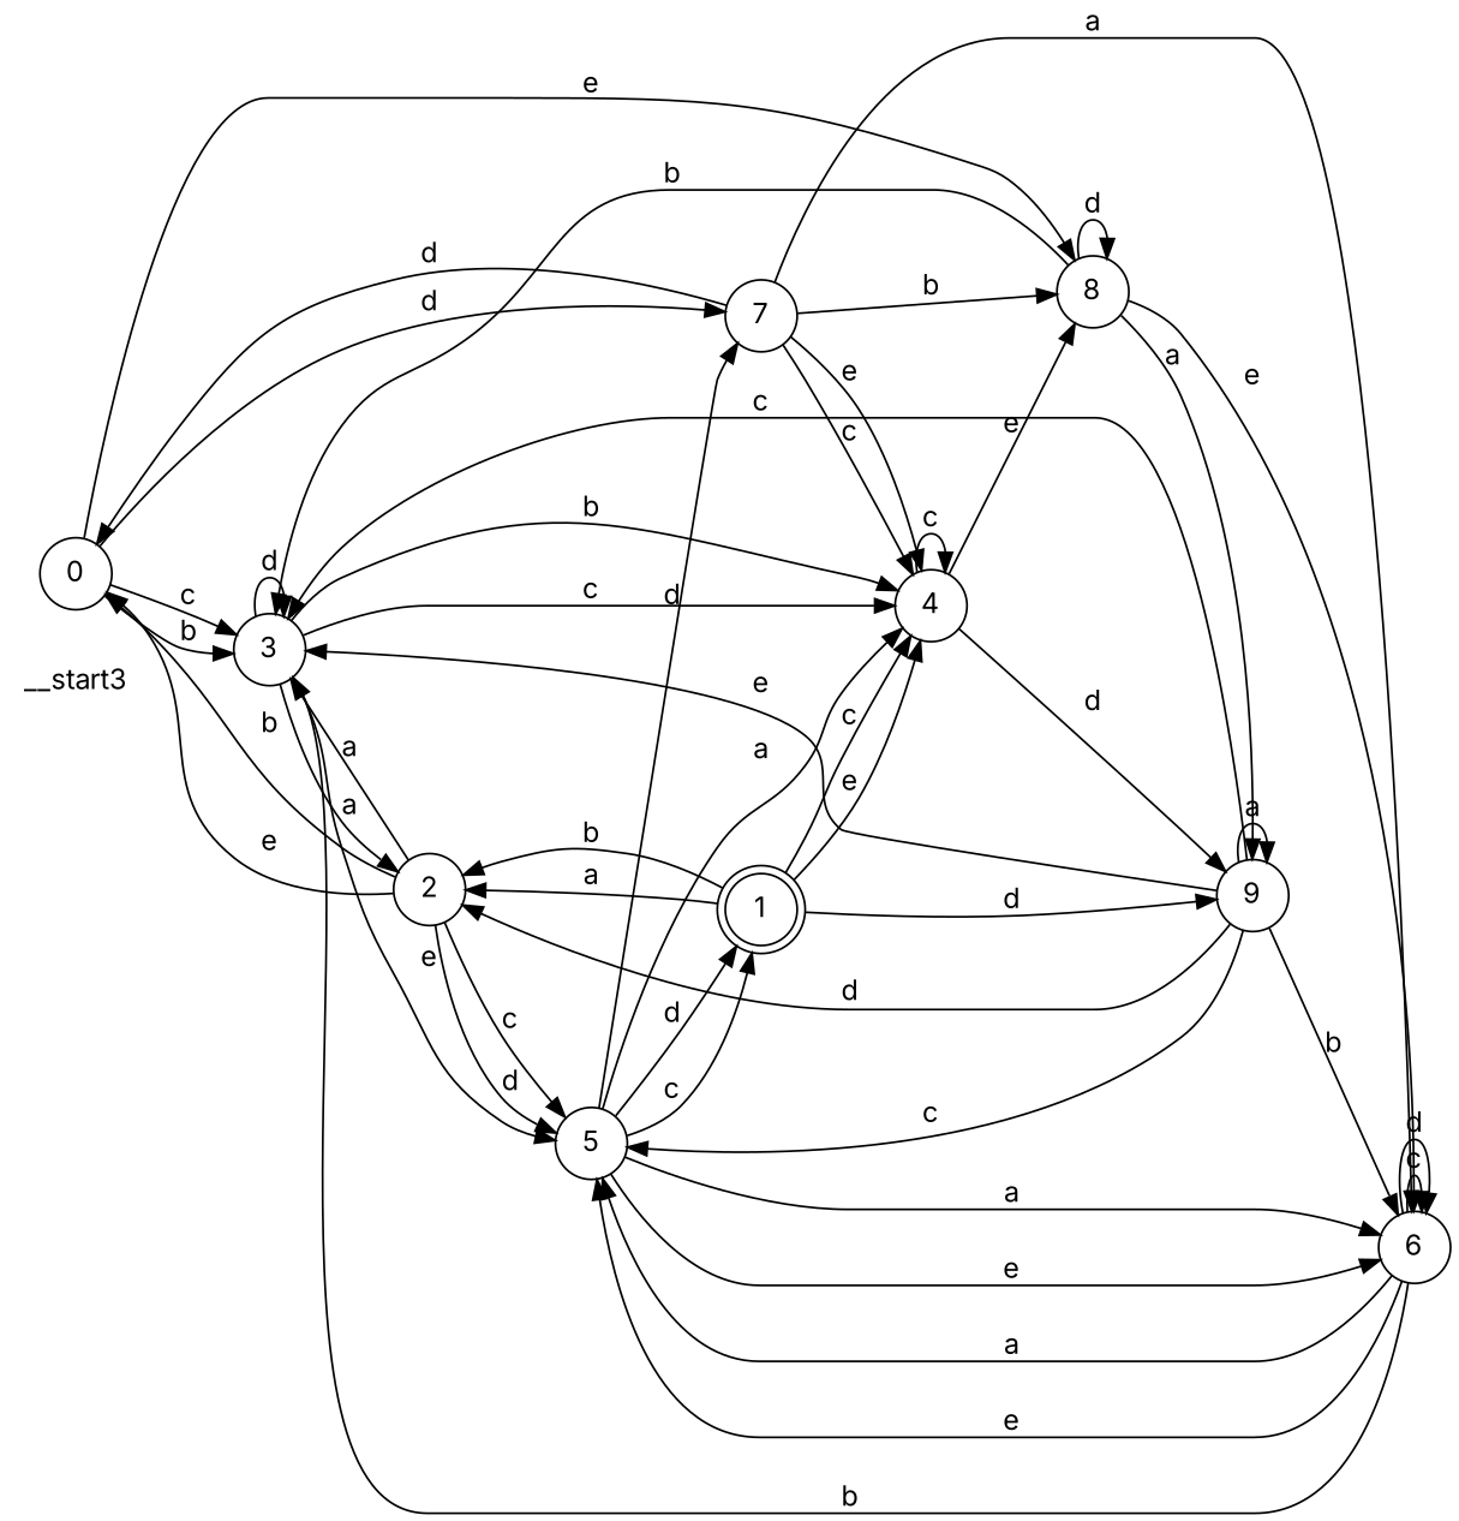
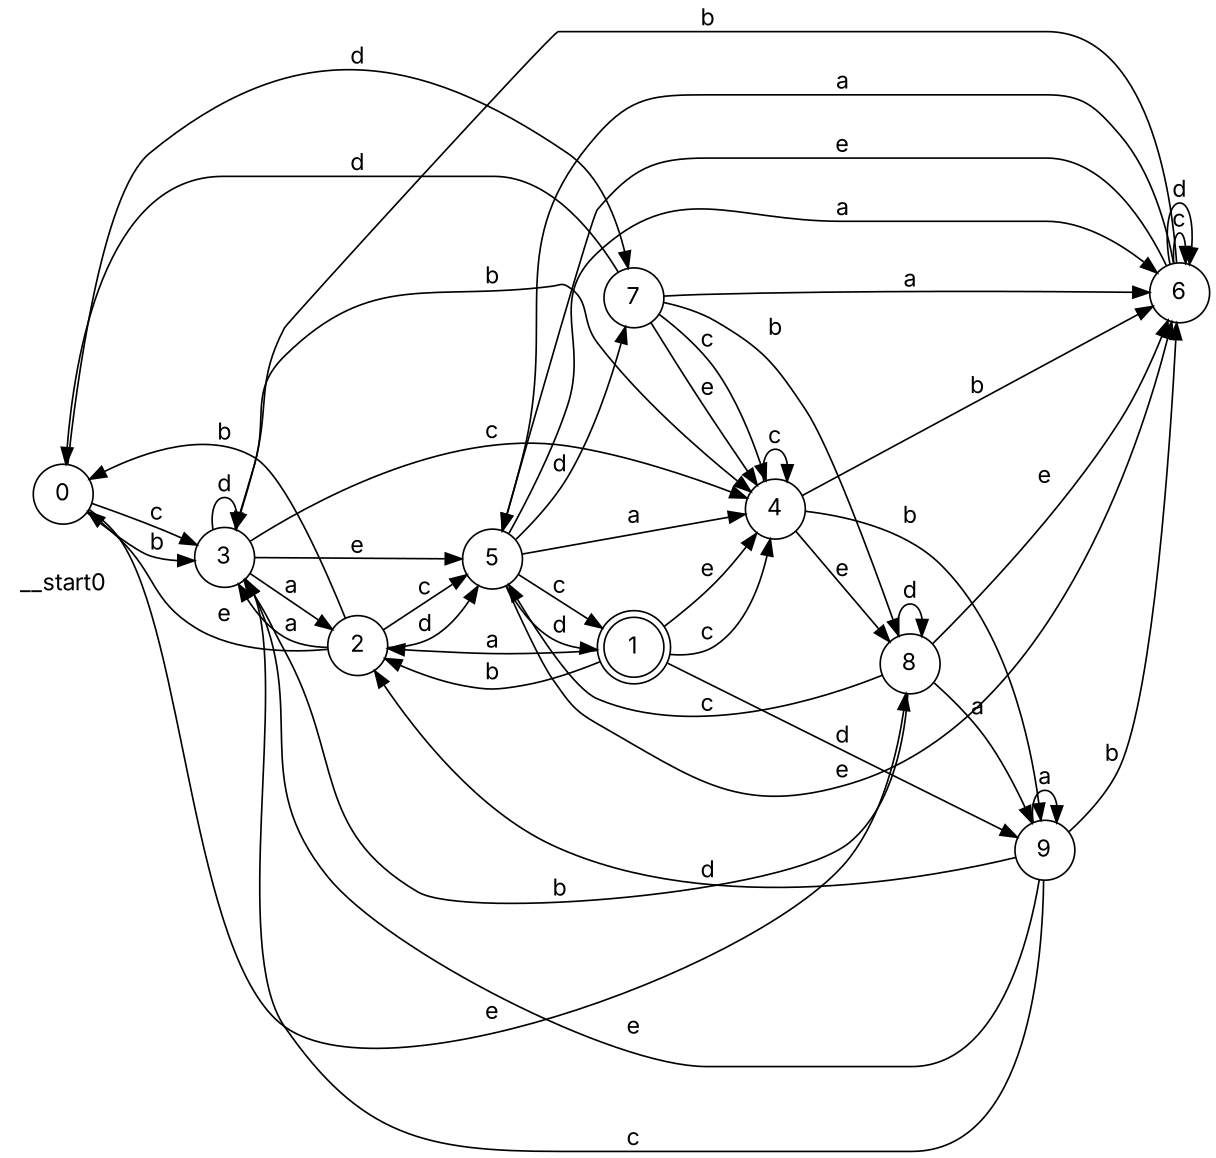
  digraph {
    fontname=Inter
    rankdir=LR
    node [fontname=Inter shape=circle color=black fillcolor=white style=filled]
    edge [fontname=Inter]
-   __start0 [shape=none label=__start3 color="" fillcolor="" style=""]
+   __start0 [shape=none color="" fillcolor="" style=""]
    n2 [label=0]
    n3 [label=3]
    n4 [label=7]
    n5 [label=8]
    n6 [label=1 shape=doublecircle style="rounded,filled"]
    n7 [label=2]
    n8 [label=4]
    n9 [label=9]
    n10 [label=5]
    n11 [label=6]
    n2 -> n3 [label=b]
    n2 -> n3 [label=c]
    n2 -> n4 [label=d]
    n2 -> n5 [label=e]
    n3 -> n3 [label=d]
    n3 -> n7 [label=a]
    n3 -> n8 [label=b]
    n3 -> n8 [label=c]
    n3 -> n10 [label=e]
    n4 -> n2 [label=d]
    n4 -> n5 [label=b]
    n4 -> n8 [label=c]
    n4 -> n8 [label=e]
    n4 -> n11 [label=a]
    n5 -> n3 [label=b]
    n5 -> n5 [label=d]
    n5 -> n9 [label=a]
-   n9 -> n10 [label=c]
+   n5 -> n10 [label=c]
    n5 -> n11 [label=e]
    n6 -> n7 [label=a]
    n6 -> n7 [label=b]
    n6 -> n8 [label=c]
    n6 -> n8 [label=e]
    n6 -> n9 [label=d]
    n7 -> n2 [label=b]
    n7 -> n2 [label=e]
    n7 -> n3 [label=a]
    n7 -> n10 [label=c]
    n7 -> n10 [label=d]
    n8 -> n5 [label=e]
    n8 -> n8 [label=c]
-   n8 -> n9 [label=d]
+   n8 -> n9 [label=b]
+   n8 -> n11 [label=b]
    n9 -> n3 [label=c]
    n9 -> n3 [label=e]
    n9 -> n7 [label=d]
    n9 -> n9 [label=a]
    n9 -> n11 [label=b]
    n10 -> n4 [label=d]
    n10 -> n6 [label=c]
    n10 -> n6 [label=d]
    n10 -> n8 [label=a]
    n10 -> n11 [label=a]
    n10 -> n11 [label=e]
    n11 -> n3 [label=b]
    n11 -> n10 [label=a]
    n11 -> n10 [label=e]
    n11 -> n11 [label=c]
    n11 -> n11 [label=d]
  }
